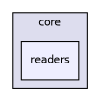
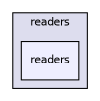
  digraph {
    compound=true
    n1 [fillcolor="#eeeeff" fontname=Helvetica fontsize=10 label=readers pencolor=black shape=box style=filled]
    subgraph cluster_1 {
      bgcolor="#ddddee"
      fontname=Helvetica
      fontsize=10
-     label=core
+     label=readers
      pencolor=black
      n1
    }
  }
